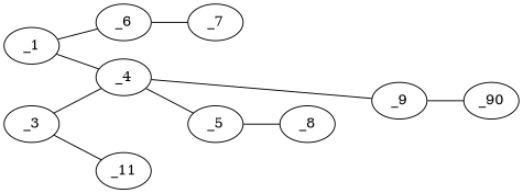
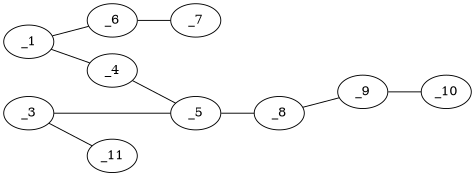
  graph {
    rankdir=LR
    node [charge=0 chem=1 symbol="C  " x=5.2464 y=-0.5293]
    edge [valence=1]
    _1 [chem=4 symbol="N  " x=6.0554]
    _4 [y=0.0585]
    _6 [x=5.7464 y=-1.4803]
    _5 [x=4.4373]
    _7 [chem=4 symbol="N  " x=4.7464 y=-1.4803]
    _8 [chem=5 symbol="S  " x=3.4863 y=-0.2203]
    _3 [y=1.0585]
    _11 [chem=4 symbol="N  " x=4.3803 y=1.5585]
    _9 [x=2.7431 y=-0.8894]
-   _10 [chem=4 symbol="N  " x=2 y=-1.5585 label=_90]
+   _10 [chem=4 symbol="N  " x=2 y=-1.5585]
    _1 -- _4
    _1 -- _6 [valence=2]
    _4 -- _5 [valence=2]
    _6 -- _7
    _5 -- _8
-   _4 -- _9
-   _3 -- _4
+   _8 -- _9
+   _3 -- _5
    _3 -- _11
    _9 -- _10 [valence=3]
  }
